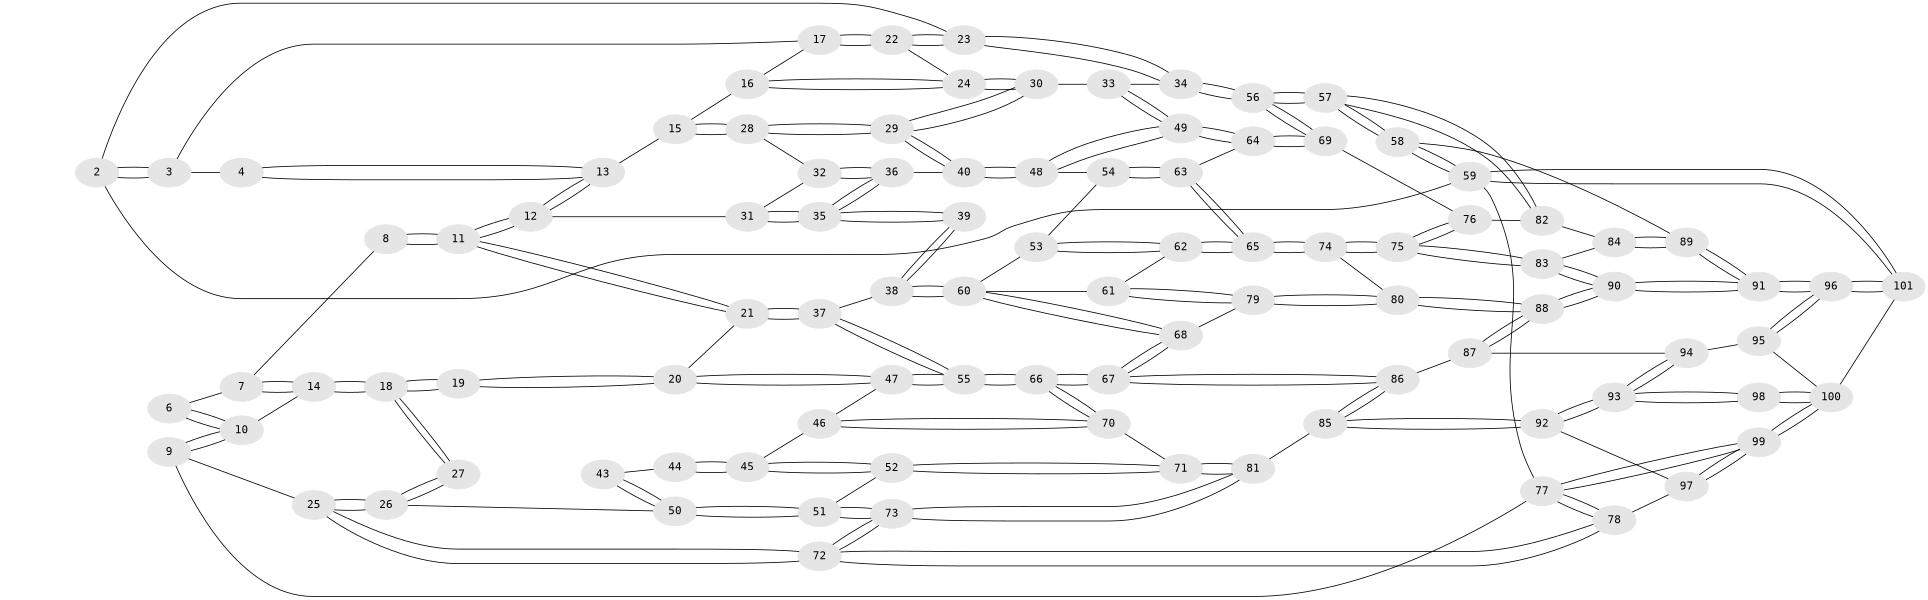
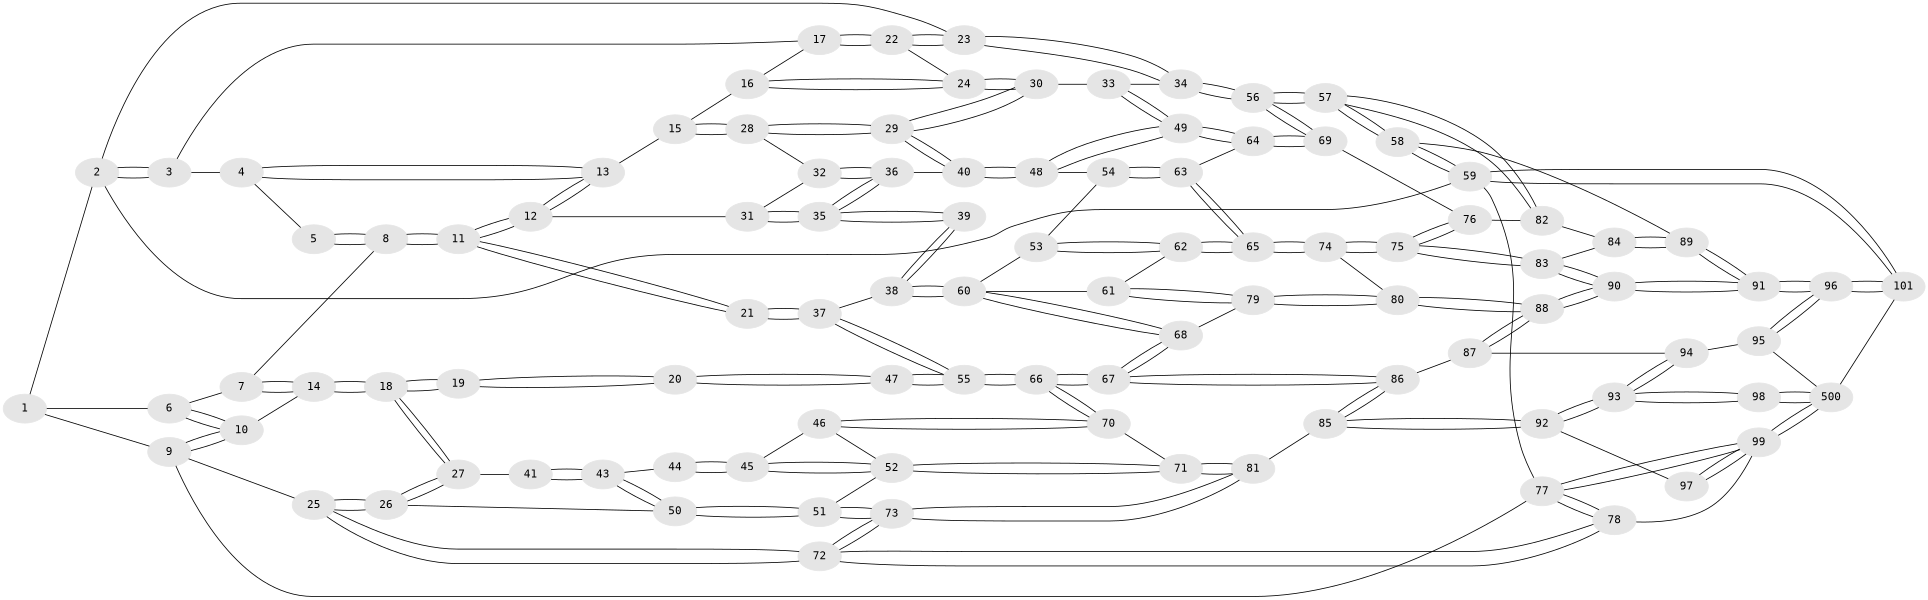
  graph {
    fontname="DejaVu Sans Mono"
    rankdir=LR
    node [color=gray90 fontname="DejaVu Sans Mono" style=filled]
    edge [fontname="DejaVu Sans Mono"]
+   1
    2
    6
    9
    3
    23
    59
    7
    10
    25
    77
    4
    17
    34
    101
+   5
    13
    22
    8
    15
    11
    14
    18
    12
    21
    26
    72
    78
    99
    31
    37
    32
    35
    16
    28
    19
    27
    24
    29
    30
    20
+   41
    47
    55
    38
    56
    33
    50
    73
    51
    43
    40
    36
    48
    49
    39
    64
    57
    69
    60
    66
    53
    61
    68
    54
    62
    44
    45
    46
    52
    70
    71
    63
    81
    65
    67
    58
    82
    76
    89
    84
    91
    79
    80
    74
    75
    86
    87
    85
    97
    83
    88
    90
-   100
+   100 [label=500]
    92
    93
    94
    95
    96
    98
+   1 -- 2
+   1 -- 6
+   1 -- 9
    2 -- 3
    2 -- 3
    2 -- 23
    2 -- 59
    6 -- 7
    6 -- 10
    6 -- 10
    9 -- 10
    9 -- 10
    9 -- 25
    9 -- 77
    3 -- 4
    3 -- 17
    23 -- 34
    23 -- 34
    59 -- 77
    59 -- 101
    59 -- 101
    7 -- 8
    7 -- 14
    7 -- 14
    10 -- 14
    25 -- 26
    25 -- 26
    25 -- 72
    25 -- 72
    77 -- 78
    77 -- 78
    77 -- 99
    77 -- 99
+   4 -- 5
    4 -- 13
    4 -- 13
    17 -- 22
    17 -- 22
    34 -- 56
    34 -- 56
+   5 -- 8
+   5 -- 8
    13 -- 15
    22 -- 23
    22 -- 23
    22 -- 24
    8 -- 11
    8 -- 11
    15 -- 16
    15 -- 28
    15 -- 28
    11 -- 12
    11 -- 12
    11 -- 21
    11 -- 21
    14 -- 18
    14 -- 18
    18 -- 19
    18 -- 19
    18 -- 27
    18 -- 27
    12 -- 13
    12 -- 13
    12 -- 31
    21 -- 37
    21 -- 37
    26 -- 27
    26 -- 27
    26 -- 50
    72 -- 78
    72 -- 78
    72 -- 73
    72 -- 73
-   78 -- 97
+   78 -- 99
    99 -- 100
    99 -- 100
    31 -- 32
    31 -- 35
    31 -- 35
    37 -- 55
    37 -- 55
    37 -- 38
    32 -- 36
    32 -- 36
    35 -- 36
    35 -- 36
    35 -- 39
    35 -- 39
    16 -- 17
    16 -- 24
    16 -- 24
    28 -- 32
    28 -- 29
    28 -- 29
    19 -- 20
    19 -- 20
+   27 -- 41
    24 -- 30
    24 -- 30
    29 -- 30
    29 -- 30
    29 -- 40
    29 -- 40
    30 -- 33
-   20 -- 21
    20 -- 47
    20 -- 47
+   41 -- 43
+   41 -- 43
    47 -- 55
    47 -- 55
    55 -- 66
    55 -- 66
    38 -- 39
    38 -- 39
    38 -- 60
    38 -- 60
    56 -- 57
    56 -- 57
    56 -- 69
    56 -- 69
    33 -- 34
    33 -- 49
    33 -- 49
    50 -- 51
    50 -- 51
    73 -- 81
    73 -- 81
    51 -- 73
    51 -- 73
    51 -- 52
    43 -- 50
    43 -- 50
    43 -- 44
    40 -- 48
    40 -- 48
    36 -- 40
    48 -- 49
    48 -- 49
    48 -- 54
    49 -- 64
    49 -- 64
    64 -- 69
    64 -- 69
    57 -- 58
    57 -- 58
    57 -- 82
    57 -- 82
    69 -- 76
    60 -- 53
    60 -- 61
    60 -- 68
    60 -- 68
    66 -- 70
    66 -- 70
    66 -- 67
    66 -- 67
    53 -- 54
    53 -- 62
    53 -- 62
    61 -- 62
    61 -- 79
    61 -- 79
    68 -- 79
    54 -- 63
    54 -- 63
    62 -- 65
    62 -- 65
    44 -- 45
    44 -- 45
    45 -- 46
    45 -- 52
    45 -- 52
-   46 -- 47
+   46 -- 52
    46 -- 70
    46 -- 70
    52 -- 71
    52 -- 71
    70 -- 71
    71 -- 81
    71 -- 81
    63 -- 64
    63 -- 65
    63 -- 65
    81 -- 85
    65 -- 74
    65 -- 74
    67 -- 68
    67 -- 68
    67 -- 86
    67 -- 86
    58 -- 59
    58 -- 59
    58 -- 89
    82 -- 84
    76 -- 82
    89 -- 91
    89 -- 91
    84 -- 89
    84 -- 89
    91 -- 96
    91 -- 96
    79 -- 80
    79 -- 80
    80 -- 88
    80 -- 88
    74 -- 80
    74 -- 75
    74 -- 75
    75 -- 76
    75 -- 76
    75 -- 83
    75 -- 83
    86 -- 87
    87 -- 88
    87 -- 88
    87 -- 94
    85 -- 86
    85 -- 86
    85 -- 92
    85 -- 92
    97 -- 99
    97 -- 99
    83 -- 84
    83 -- 90
    83 -- 90
    88 -- 90
    88 -- 90
    90 -- 91
    90 -- 91
    100 -- 101
    92 -- 97
    92 -- 93
    92 -- 93
    93 -- 94
    93 -- 94
    93 -- 98
    93 -- 98
    94 -- 95
    95 -- 100
    95 -- 96
    95 -- 96
    96 -- 101
    96 -- 101
    98 -- 100
    98 -- 100
  }
